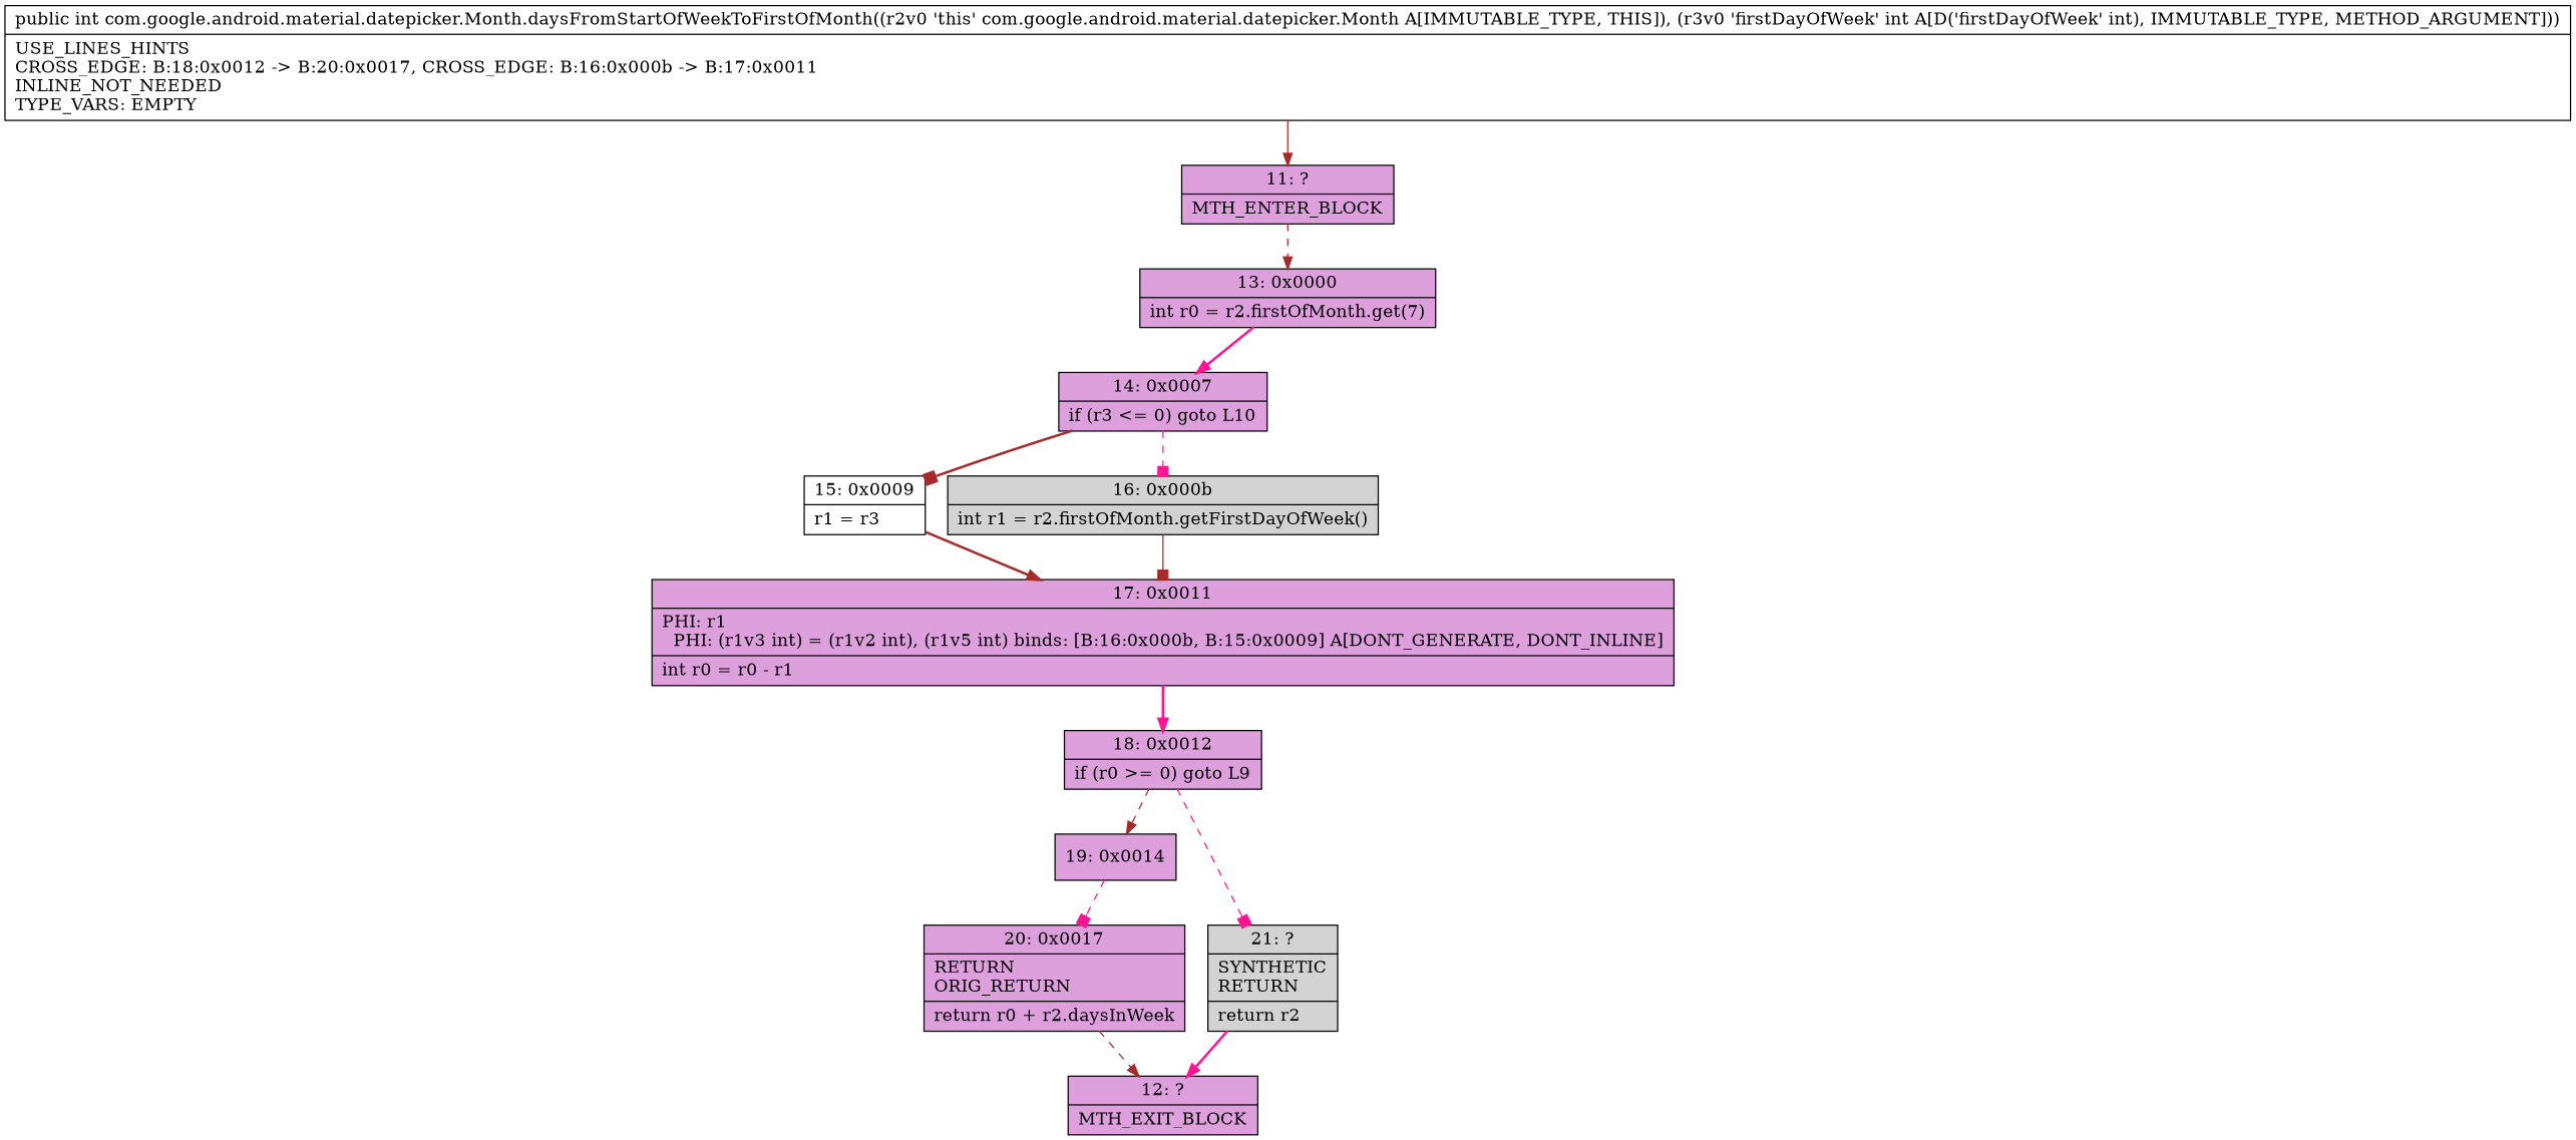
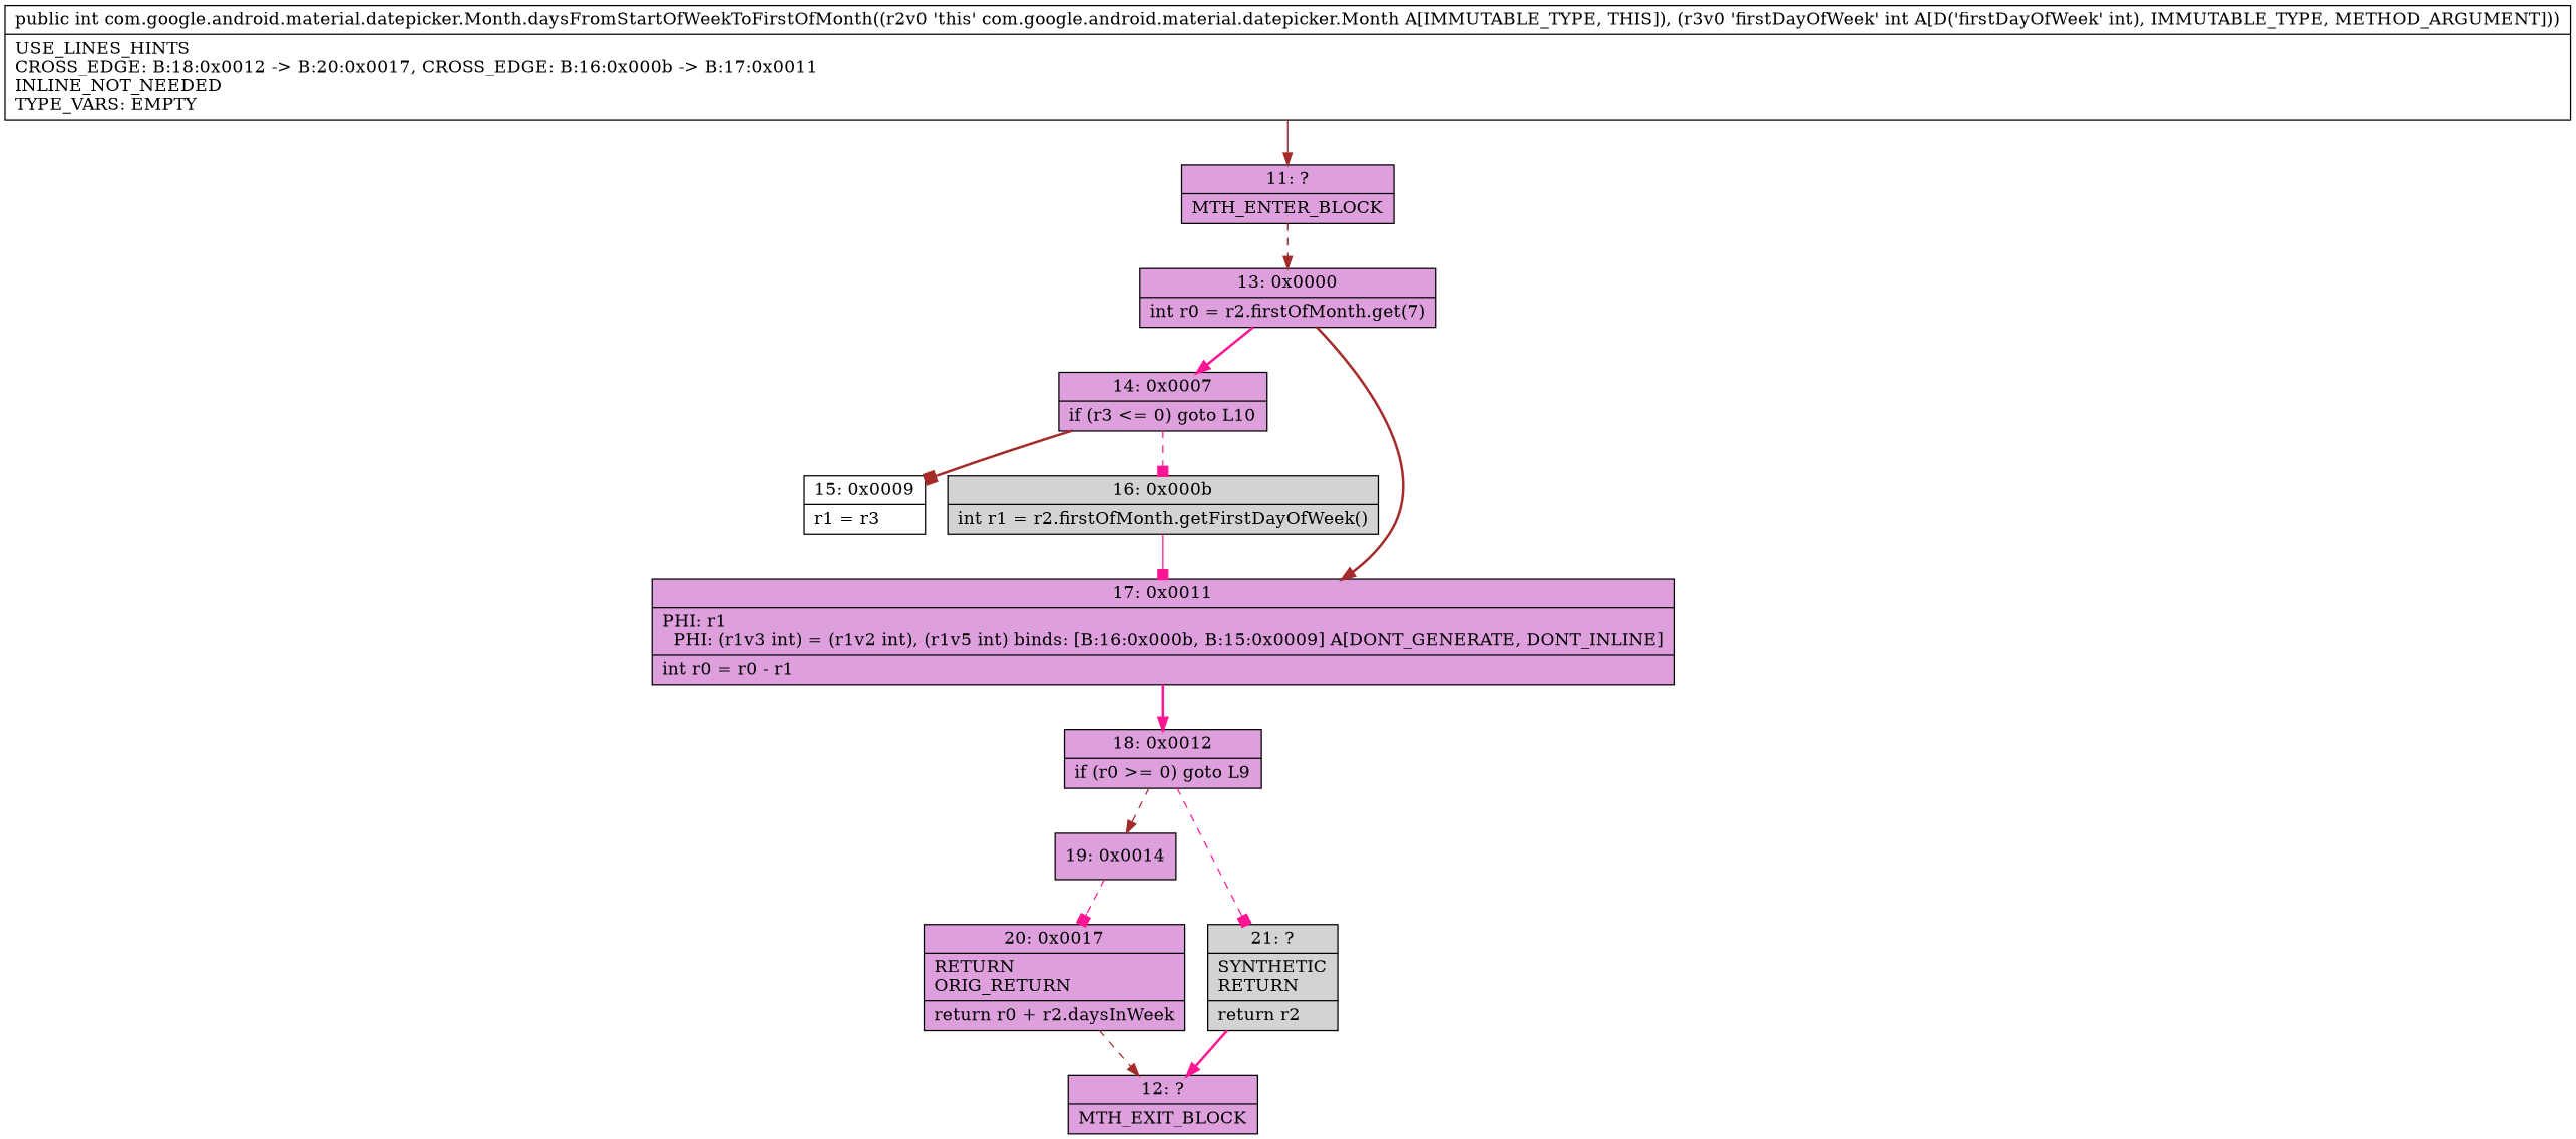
  digraph {
    node [fillcolor=plum shape=record style=filled]
    edge [arrowhead=normal color=brown style=dashed]
    n1 [label="{11\:\ ?|MTH_ENTER_BLOCK\l}"]
    n2 [label="{13\:\ 0x0000|int r0 = r2.firstOfMonth.get(7)\l}"]
    n3 [label="{14\:\ 0x0007|if (r3 \<= 0) goto L10\l}"]
    n4 [fillcolor=white label="{15\:\ 0x0009|r1 = r3\l}"]
    n5 [fillcolor=lightgrey label="{16\:\ 0x000b|int r1 = r2.firstOfMonth.getFirstDayOfWeek()\l}"]
    n6 [label="{17\:\ 0x0011|PHI: r1 \l  PHI: (r1v3 int) = (r1v2 int), (r1v5 int) binds: [B:16:0x000b, B:15:0x0009] A[DONT_GENERATE, DONT_INLINE]\l|int r0 = r0 \- r1\l}"]
    n7 [label="{18\:\ 0x0012|if (r0 \>= 0) goto L9\l}"]
    n8 [label="{19\:\ 0x0014}"]
    n9 [fillcolor=lightgrey label="{21\:\ ?|SYNTHETIC\lRETURN\l|return r2\l}"]
    n10 [label="{20\:\ 0x0017|RETURN\lORIG_RETURN\l|return r0 + r2.daysInWeek\l}"]
    n11 [label="{12\:\ ?|MTH_EXIT_BLOCK\l}"]
    n12 [fillcolor=white label="{public int com.google.android.material.datepicker.Month.daysFromStartOfWeekToFirstOfMonth((r2v0 'this' com.google.android.material.datepicker.Month A[IMMUTABLE_TYPE, THIS]), (r3v0 'firstDayOfWeek' int A[D('firstDayOfWeek' int), IMMUTABLE_TYPE, METHOD_ARGUMENT]))  | USE_LINES_HINTS\lCROSS_EDGE: B:18:0x0012 \-\> B:20:0x0017, CROSS_EDGE: B:16:0x000b \-\> B:17:0x0011\lINLINE_NOT_NEEDED\lTYPE_VARS: EMPTY\l}"]
    n1 -> n2
    n2 -> n3 [color=deeppink style=bold]
    n3 -> n4 [arrowhead=box style=bold]
    n3 -> n5 [arrowhead=box color=deeppink]
-   n4 -> n6 [style=bold]
-   n5 -> n6 [arrowhead=box style=solid]
+   n2 -> n6 [style=bold]
+   n5 -> n6 [arrowhead=box color=deeppink style=solid]
    n6 -> n7 [color=deeppink style=bold]
    n7 -> n8
    n7 -> n9 [arrowhead=box color=deeppink]
    n8 -> n10 [arrowhead=box color=deeppink]
    n9 -> n11 [color=deeppink style=bold]
    n10 -> n11
    n12 -> n1 [style=solid]
  }
